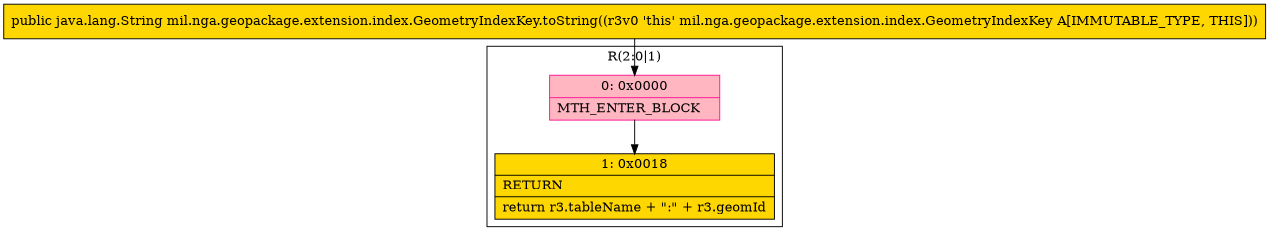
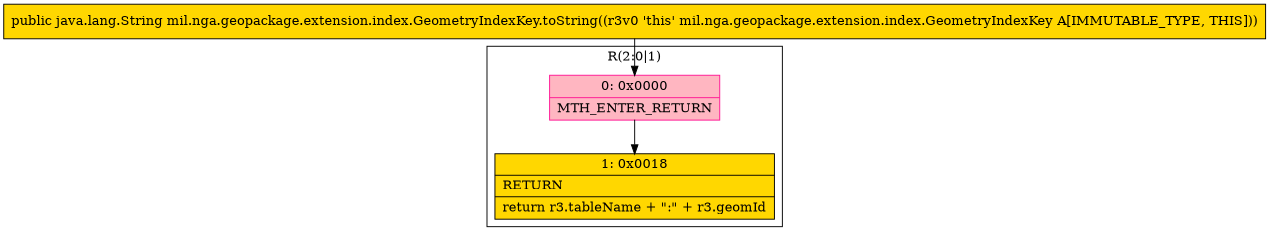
  digraph {
    node [color=black shape=record style=filled fillcolor=gold]
    edge [style=solid]
-   n1 [color=deeppink label="{0\:\ 0x0000|MTH_ENTER_BLOCK\l}" fillcolor=lightpink]
+   n1 [color=deeppink label="{0\:\ 0x0000|MTH_ENTER_RETURN\l}" fillcolor=lightpink]
    n2 [label="{1\:\ 0x0018|RETURN\l|return r3.tableName + \":\" + r3.geomId\l}"]
    n3 [label="{public java.lang.String mil.nga.geopackage.extension.index.GeometryIndexKey.toString((r3v0 'this' mil.nga.geopackage.extension.index.GeometryIndexKey A[IMMUTABLE_TYPE, THIS])) }"]
    subgraph cluster_1 {
      label="R(2:0|1)"
      n1
      n2
    }
    n1 -> n2
    n3 -> n1
  }
